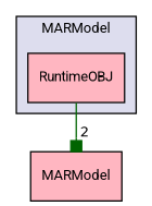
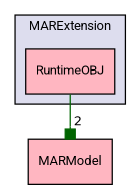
  digraph {
    compound=true
    fontname=Roboto
    node [fillcolor=lightpink fontname=Roboto fontsize=10 shape=box style=filled color=black]
    n1 [label=RuntimeOBJ pencolor=black]
    n2 [label=MARModel]
    subgraph cluster_1 {
      bgcolor="#ddddee"
      fontsize=10
-     label=MARModel
+     label=MARExtension
      pencolor=black
      n1
    }
    n1 -> n2 [headlabel=2 labeldistance=1.5 labelfontname=Helvetica labelfontsize=10 color=darkgreen arrowhead=box fontname=Roboto]
  }
